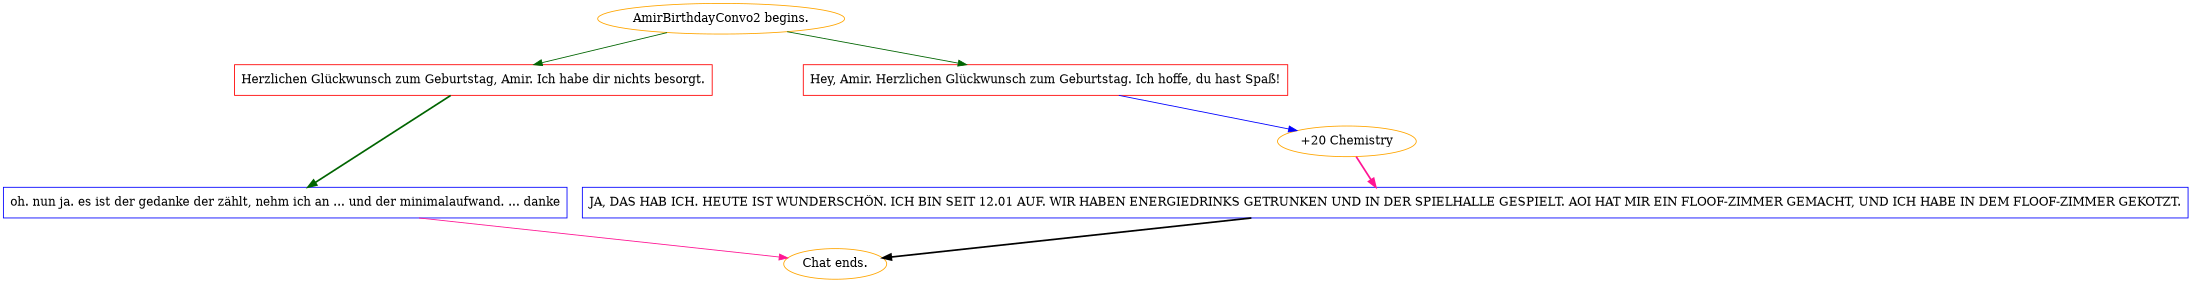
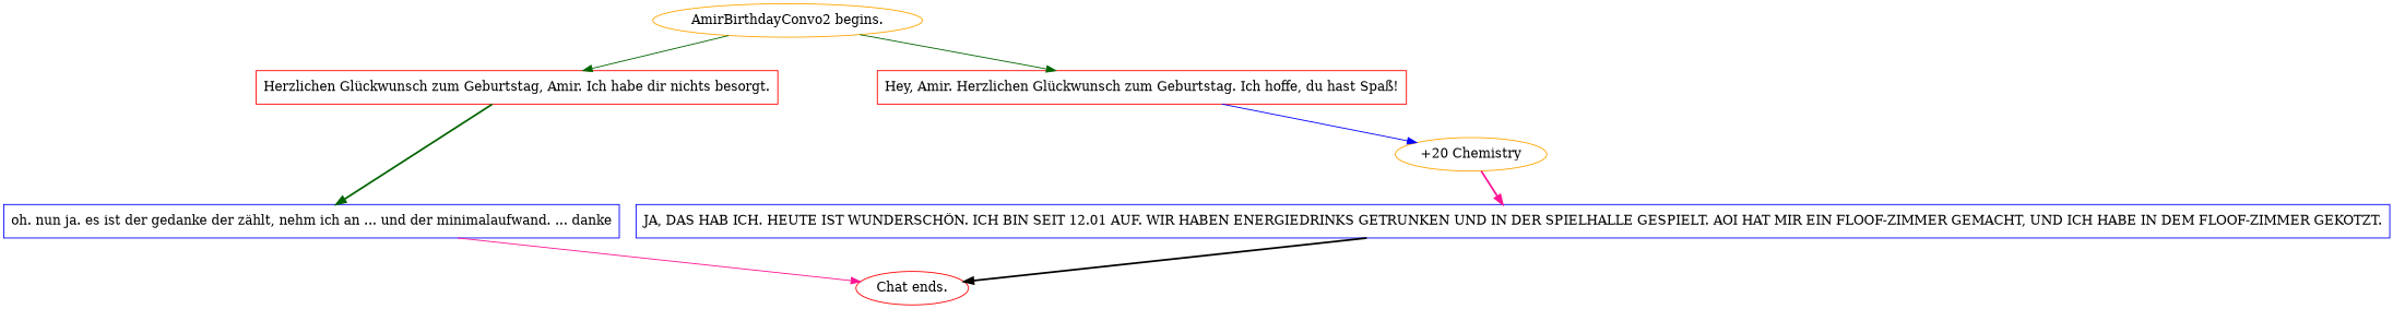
  digraph {
    fontname="DejaVu Serif"
    node [color=orange fontname="DejaVu Serif" shape=box]
    edge [color=darkgreen style=solid fontname="DejaVu Serif"]
    "AmirBirthdayConvo2 begins." [shape=""]
    n2 [color=red label="Herzlichen Glückwunsch zum Geburtstag, Amir. Ich habe dir nichts besorgt."]
    n3 [color=red label="Hey, Amir. Herzlichen Glückwunsch zum Geburtstag. Ich hoffe, du hast Spaß!"]
    n4 [color=blue label="oh. nun ja. es ist der gedanke der zählt, nehm ich an ... und der minimalaufwand. ... danke"]
    n5 [label="+20 Chemistry" shape=""]
-   "Chat ends." [shape=""]
+   "Chat ends." [color=red shape=""]
    n7 [color=blue label="JA, DAS HAB ICH. HEUTE IST WUNDERSCHÖN. ICH BIN SEIT 12.01 AUF. WIR HABEN ENERGIEDRINKS GETRUNKEN UND IN DER SPIELHALLE GESPIELT. AOI HAT MIR EIN FLOOF-ZIMMER GEMACHT, UND ICH HABE IN DEM FLOOF-ZIMMER GEKOTZT."]
    "AmirBirthdayConvo2 begins." -> n2
    "AmirBirthdayConvo2 begins." -> n3
    n2 -> n4 [style=bold]
    n3 -> n5 [color=blue]
    n4 -> "Chat ends." [color=deeppink]
    n5 -> n7 [color=deeppink style=bold]
    n7 -> "Chat ends." [color=black style=bold]
  }
